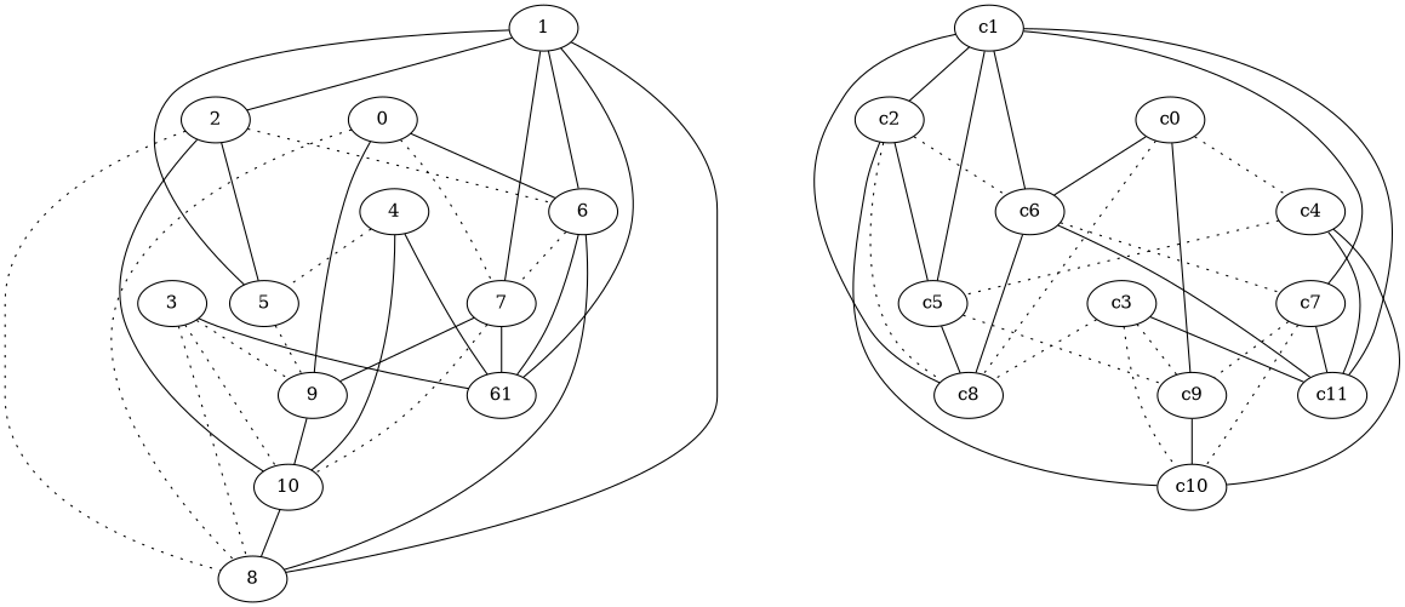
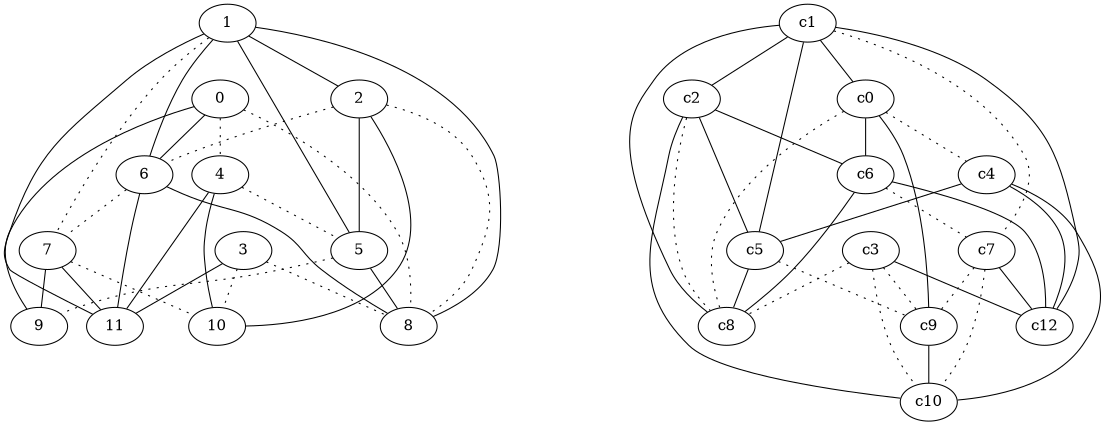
  graph {
    n1 [label=0]
    n2 [label=4]
    n3 [label=6]
    n4 [label=8]
    n5 [label=9]
    n6 [label=5]
-   n7 [label=61]
+   n7 [label=11]
    n8 [label=10]
    n9 [label=7]
    n10 [label=1]
    n11 [label=2]
    n12 [label=3]
    c0
    c4
    c6
    c8
    c9
    c5
-   c11
+   c11 [label=c12]
    c10
    c7
    c1
    c2
    c3
-   n1 -- n9 [style=dotted]
+   n1 -- n2 [style=dotted]
    n1 -- n3
    n1 -- n4 [style=dotted]
    n1 -- n5
    n2 -- n6 [style=dotted]
    n2 -- n7
    n2 -- n8
    n3 -- n4
    n3 -- n7
    n3 -- n9 [style=dotted]
-   n5 -- n8
-   n8 -- n4
+   n6 -- n4
    n6 -- n5 [style=dotted]
    n9 -- n5
    n9 -- n7
    n9 -- n8 [style=dotted]
    n10 -- n3
    n10 -- n4
    n10 -- n6
    n10 -- n7
-   n10 -- n9
+   n10 -- n9 [style=dotted]
    n10 -- n11
    n11 -- n3 [style=dotted]
    n11 -- n4 [style=dotted]
    n11 -- n6
    n11 -- n8
    n12 -- n4 [style=dotted]
-   n12 -- n5 [style=dotted]
    n12 -- n7
    n12 -- n8 [style=dotted]
    c0 -- c4 [style=dotted]
    c0 -- c6
    c0 -- c8 [style=dotted]
    c0 -- c9
-   c4 -- c5 [style=dotted]
+   c4 -- c5 [style=solid]
    c4 -- c11
    c4 -- c10
    c6 -- c8
    c6 -- c11
    c6 -- c7 [style=dotted]
    c9 -- c10
    c5 -- c8
    c5 -- c9 [style=dotted]
    c7 -- c9 [style=dotted]
    c7 -- c11
    c7 -- c10 [style=dotted]
-   c1 -- c6
+   c1 -- c0
    c1 -- c8
    c1 -- c5
    c1 -- c11
-   c1 -- c7
+   c1 -- c7 [style=dotted]
    c1 -- c2
-   c2 -- c6 [style=dotted]
+   c2 -- c6 [style=solid]
    c2 -- c8 [style=dotted]
    c2 -- c5
    c2 -- c10
    c3 -- c8 [style=dotted]
    c3 -- c9 [style=dotted]
    c3 -- c11
    c3 -- c10 [style=dotted]
  }
